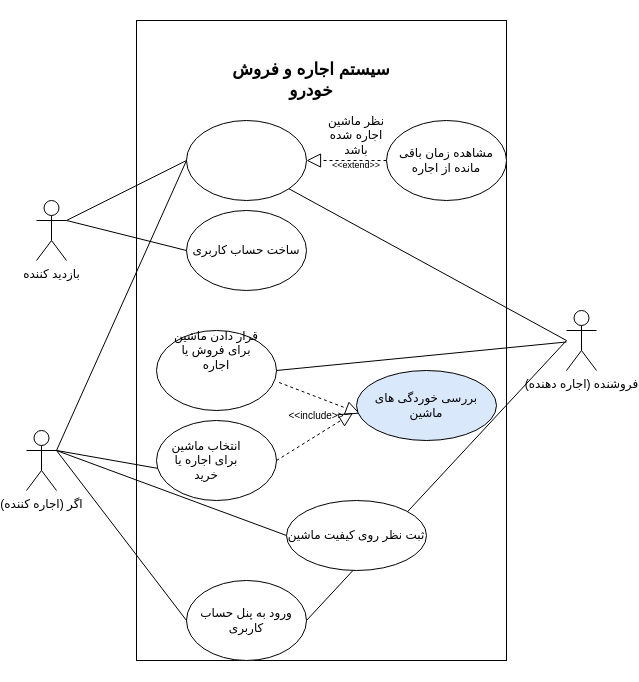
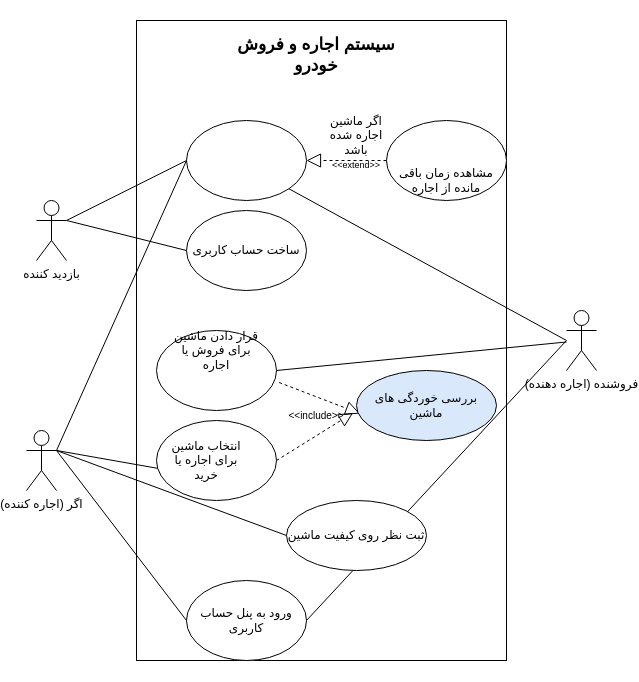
  <mxCell id="0" />
  <mxCell id="1" parent="0" />
  <mxCell id="2" value="اگر (اجاره کننده)" style="shape=umlActor;verticalLabelPosition=bottom;verticalAlign=top;html=1;outlineConnect=0;" vertex="1" parent="1"><mxGeometry x="20" y="430" width="30" height="60" as="geometry" /></mxCell>
  <mxCell id="3" value="" style="rounded=0;whiteSpace=wrap;html=1;" vertex="1" parent="1"><mxGeometry x="130" y="20" width="370" height="640" as="geometry" /></mxCell>
  <mxCell id="4" value="" style="ellipse;whiteSpace=wrap;html=1;" vertex="1" parent="1"><mxGeometry x="180" y="120" width="120" height="80" as="geometry" /></mxCell>
  <mxCell id="5" value="" style="endArrow=none;html=1;rounded=0;entryX=0;entryY=0.5;entryDx=0;entryDy=0;exitX=1;exitY=0.333;exitDx=0;exitDy=0;exitPerimeter=0;" edge="1" parent="1" source="2" target="4"><mxGeometry width="50" height="50" relative="1" as="geometry"><mxPoint x="50" y="340" as="sourcePoint" /><mxPoint x="100" y="290" as="targetPoint" /></mxGeometry></mxCell>
  <mxCell id="6" value="" style="ellipse;whiteSpace=wrap;html=1;" vertex="1" parent="1"><mxGeometry x="180" y="210" width="120" height="80" as="geometry" /></mxCell>
  <mxCell id="7" value="ساخت حساب کاربری" style="text;html=1;align=center;verticalAlign=middle;whiteSpace=wrap;rounded=0;" vertex="1" parent="1"><mxGeometry x="185" y="235" width="110" height="30" as="geometry" /></mxCell>
  <mxCell id="8" value="" style="ellipse;whiteSpace=wrap;html=1;" vertex="1" parent="1"><mxGeometry x="150" y="330" width="120" height="80" as="geometry" /></mxCell>
  <mxCell id="9" value="قرار دادن ماشین برای فروش یا اجاره" style="text;html=1;align=center;verticalAlign=middle;whiteSpace=wrap;rounded=0;" vertex="1" parent="1"><mxGeometry x="160" y="335" width="100" height="30" as="geometry" /></mxCell>
  <mxCell id="10" value="" style="ellipse;whiteSpace=wrap;html=1;" vertex="1" parent="1"><mxGeometry x="380" y="120" width="120" height="80" as="geometry" /></mxCell>
- <mxCell id="11" value="مشاهده زمان باقی مانده از اجاره" style="text;html=1;align=center;verticalAlign=middle;whiteSpace=wrap;rounded=0;" vertex="1" parent="1"><mxGeometry x="390" y="145" width="100" height="30" as="geometry" /></mxCell>
+ <mxCell id="11" value="مشاهده زمان باقی مانده از اجاره" style="text;html=1;align=center;verticalAlign=middle;whiteSpace=wrap;rounded=0;" vertex="1" parent="1"><mxGeometry x="390" y="165" width="100" height="30" as="geometry" /></mxCell>
  <mxCell id="12" value="" style="ellipse;whiteSpace=wrap;html=1;" vertex="1" parent="1"><mxGeometry x="180" y="580" width="120" height="80" as="geometry" /></mxCell>
  <mxCell id="13" value="ورود به پنل حساب کاربری" style="text;html=1;align=center;verticalAlign=middle;whiteSpace=wrap;rounded=0;" vertex="1" parent="1"><mxGeometry x="185" y="612.5" width="110" height="15" as="geometry" /></mxCell>
  <mxCell id="14" value="بازدید کننده" style="shape=umlActor;verticalLabelPosition=bottom;verticalAlign=top;html=1;outlineConnect=0;" vertex="1" parent="1"><mxGeometry x="30" y="200" width="30" height="60" as="geometry" /></mxCell>
  <mxCell id="15" value="" style="endArrow=none;html=1;rounded=0;entryX=0;entryY=0.5;entryDx=0;entryDy=0;" edge="1" parent="1" target="4"><mxGeometry width="50" height="50" relative="1" as="geometry"><mxPoint x="60" y="220" as="sourcePoint" /><mxPoint x="100" y="220" as="targetPoint" /></mxGeometry></mxCell>
  <mxCell id="16" value="" style="endArrow=none;html=1;rounded=0;entryX=0;entryY=0.5;entryDx=0;entryDy=0;exitX=1;exitY=0.333;exitDx=0;exitDy=0;exitPerimeter=0;" edge="1" parent="1" source="14" target="6"><mxGeometry width="50" height="50" relative="1" as="geometry"><mxPoint x="70" y="240" as="sourcePoint" /><mxPoint x="130" y="215" as="targetPoint" /></mxGeometry></mxCell>
  <mxCell id="17" value="" style="endArrow=none;html=1;rounded=0;entryX=0.047;entryY=0.608;entryDx=0;entryDy=0;entryPerimeter=0;exitX=1;exitY=0.333;exitDx=0;exitDy=0;exitPerimeter=0;" edge="1" parent="1" source="2" target="22"><mxGeometry width="50" height="50" relative="1" as="geometry"><mxPoint x="50" y="430" as="sourcePoint" /><mxPoint x="90" y="390" as="targetPoint" /></mxGeometry></mxCell>
  <mxCell id="18" value="" style="endArrow=none;html=1;rounded=0;entryX=0;entryY=0.5;entryDx=0;entryDy=0;" edge="1" parent="1" target="12"><mxGeometry width="50" height="50" relative="1" as="geometry"><mxPoint x="50" y="450" as="sourcePoint" /><mxPoint x="110" y="390" as="targetPoint" /></mxGeometry></mxCell>
  <mxCell id="19" value="" style="endArrow=block;dashed=1;endFill=0;endSize=12;html=1;rounded=0;exitX=0;exitY=0.5;exitDx=0;exitDy=0;entryX=1;entryY=0.5;entryDx=0;entryDy=0;" edge="1" parent="1" source="10" target="4"><mxGeometry width="160" relative="1" as="geometry"><mxPoint x="310" y="370" as="sourcePoint" /><mxPoint x="470" y="370" as="targetPoint" /></mxGeometry></mxCell>
- <mxCell id="20" value="نظر ماشین اجاره شده باشد" style="text;html=1;align=center;verticalAlign=middle;whiteSpace=wrap;rounded=0;" vertex="1" parent="1"><mxGeometry x="320" y="120" width="60" height="30" as="geometry" /></mxCell>
+ <mxCell id="20" value="اگر ماشین اجاره شده باشد" style="text;html=1;align=center;verticalAlign=middle;whiteSpace=wrap;rounded=0;" vertex="1" parent="1"><mxGeometry x="320" y="120" width="60" height="30" as="geometry" /></mxCell>
  <mxCell id="21" value="&amp;lt;&amp;lt;extend&amp;gt;&amp;gt;" style="text;html=1;align=center;verticalAlign=middle;whiteSpace=wrap;rounded=0;fontSize=9;" vertex="1" parent="1"><mxGeometry x="320" y="150" width="60" height="30" as="geometry" /></mxCell>
  <mxCell id="22" value="" style="ellipse;whiteSpace=wrap;html=1;" vertex="1" parent="1"><mxGeometry x="150" y="420" width="120" height="80" as="geometry" /></mxCell>
  <mxCell id="23" value="انتخاب ماشین برای اجاره یا خرید" style="text;html=1;align=center;verticalAlign=middle;whiteSpace=wrap;rounded=0;" vertex="1" parent="1"><mxGeometry x="155" y="445" width="90" height="30" as="geometry" /></mxCell>
  <mxCell id="24" value="" style="endArrow=none;html=1;rounded=0;" edge="1" parent="1" source="26"><mxGeometry width="50" height="50" relative="1" as="geometry"><mxPoint x="540" y="390" as="sourcePoint" /><mxPoint x="590" y="340" as="targetPoint" /></mxGeometry></mxCell>
  <mxCell id="25" value="" style="endArrow=none;html=1;rounded=0;" edge="1" parent="1"><mxGeometry width="50" height="50" relative="1" as="geometry"><mxPoint x="300" y="620" as="sourcePoint" /><mxPoint x="560" y="340" as="targetPoint" /></mxGeometry></mxCell>
  <mxCell id="26" value="فروشنده (اجاره دهنده)" style="shape=umlActor;verticalLabelPosition=bottom;verticalAlign=top;html=1;outlineConnect=0;" vertex="1" parent="1"><mxGeometry x="560" y="310" width="30" height="60" as="geometry" /></mxCell>
  <mxCell id="27" value="" style="endArrow=none;html=1;rounded=0;exitX=1;exitY=0.5;exitDx=0;exitDy=0;" edge="1" parent="1" source="8" target="26"><mxGeometry width="50" height="50" relative="1" as="geometry"><mxPoint x="370" y="390" as="sourcePoint" /><mxPoint x="420" y="340" as="targetPoint" /></mxGeometry></mxCell>
  <mxCell id="28" value="" style="endArrow=none;html=1;rounded=0;exitX=1;exitY=1;exitDx=0;exitDy=0;" edge="1" parent="1" source="4"><mxGeometry width="50" height="50" relative="1" as="geometry"><mxPoint x="510" y="390" as="sourcePoint" /><mxPoint x="560" y="340" as="targetPoint" /></mxGeometry></mxCell>
  <mxCell id="29" value="" style="endArrow=block;dashed=1;endFill=0;endSize=12;html=1;rounded=0;exitX=1.022;exitY=0.65;exitDx=0;exitDy=0;exitPerimeter=0;entryX=0.024;entryY=0.614;entryDx=0;entryDy=0;entryPerimeter=0;" edge="1" parent="1" source="8" target="30"><mxGeometry width="160" relative="1" as="geometry"><mxPoint x="310" y="350" as="sourcePoint" /><mxPoint x="470" y="370" as="targetPoint" /></mxGeometry></mxCell>
  <mxCell id="30" value="بررسی خوردگی های ماشین" style="ellipse;whiteSpace=wrap;html=1;fillColor=#dae8fc;" vertex="1" parent="1"><mxGeometry x="350" y="370" width="140" height="70" as="geometry" /></mxCell>
  <mxCell id="31" value="" style="endArrow=block;dashed=1;endFill=0;endSize=12;html=1;rounded=0;exitX=1;exitY=0.5;exitDx=0;exitDy=0;entryX=-0.024;entryY=0.605;entryDx=0;entryDy=0;entryPerimeter=0;" edge="1" parent="1" source="22" target="30"><mxGeometry width="160" relative="1" as="geometry"><mxPoint x="310" y="370" as="sourcePoint" /><mxPoint x="470" y="370" as="targetPoint" /></mxGeometry></mxCell>
  <mxCell id="32" value="&amp;lt;&amp;lt;include&amp;gt;&amp;gt;" style="text;html=1;align=center;verticalAlign=middle;whiteSpace=wrap;rounded=0;fontSize=10;rotation=0;" vertex="1" parent="1"><mxGeometry x="280" y="400" width="60" height="30" as="geometry" /></mxCell>
  <mxCell id="33" value="ثبت نظر روی کیفیت ماشین" style="ellipse;whiteSpace=wrap;html=1;" vertex="1" parent="1"><mxGeometry x="280" y="500" width="140" height="70" as="geometry" /></mxCell>
  <mxCell id="34" value="" style="endArrow=none;html=1;rounded=0;entryX=0;entryY=0.5;entryDx=0;entryDy=0;" edge="1" parent="1" target="33"><mxGeometry width="50" height="50" relative="1" as="geometry"><mxPoint x="50" y="450" as="sourcePoint" /><mxPoint x="100" y="410" as="targetPoint" /></mxGeometry></mxCell>
- <mxCell id="35" value="سیستم اجاره و فروش خودرو" style="text;html=1;align=center;verticalAlign=middle;whiteSpace=wrap;rounded=0;fontStyle=1;fontSize=17;" vertex="1" parent="1"><mxGeometry x="206.25" y="65" width="197.5" height="30" as="geometry" /></mxCell>
+ <mxCell id="35" value="سیستم اجاره و فروش خودرو" style="text;html=1;align=center;verticalAlign=middle;whiteSpace=wrap;rounded=0;fontStyle=1;fontSize=17;" vertex="1" parent="1"><mxGeometry x="211.25" y="40" width="197.5" height="30" as="geometry" /></mxCell>
